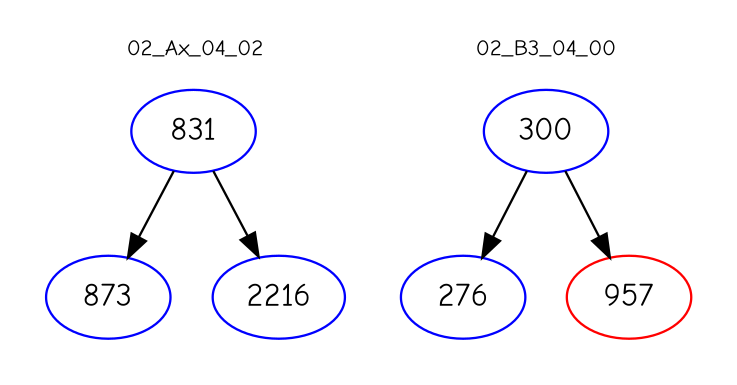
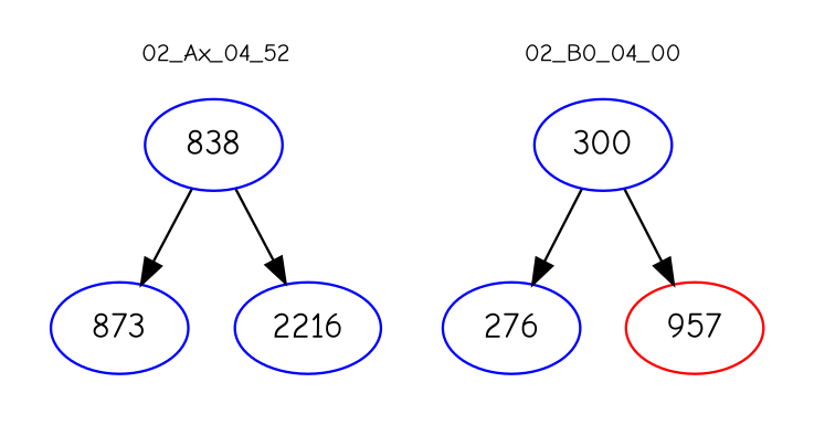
  digraph {
    fontname="Comic Neue"
    node [color=blue fontname="Comic Neue"]
    edge [color=black fontname="Comic Neue"]
-   n1 [label=831]
+   n1 [label=838]
    n2 [label=873]
    n3 [label=2216]
    n4 [label=300]
    n5 [label=276]
    n6 [color=red label=957]
    subgraph cluster_1 {
      color=white
      fontsize=10
-     label="02_Ax_04_02"
+     label="02_Ax_04_52"
      n1
      n2
      n3
    }
    subgraph cluster_2 {
      color=white
      fontsize=10
-     label="02_B3_04_00"
+     label="02_B0_04_00"
      n4
      n5
      n6
    }
    n1 -> n2
    n1 -> n3
    n4 -> n5
    n4 -> n6
  }
